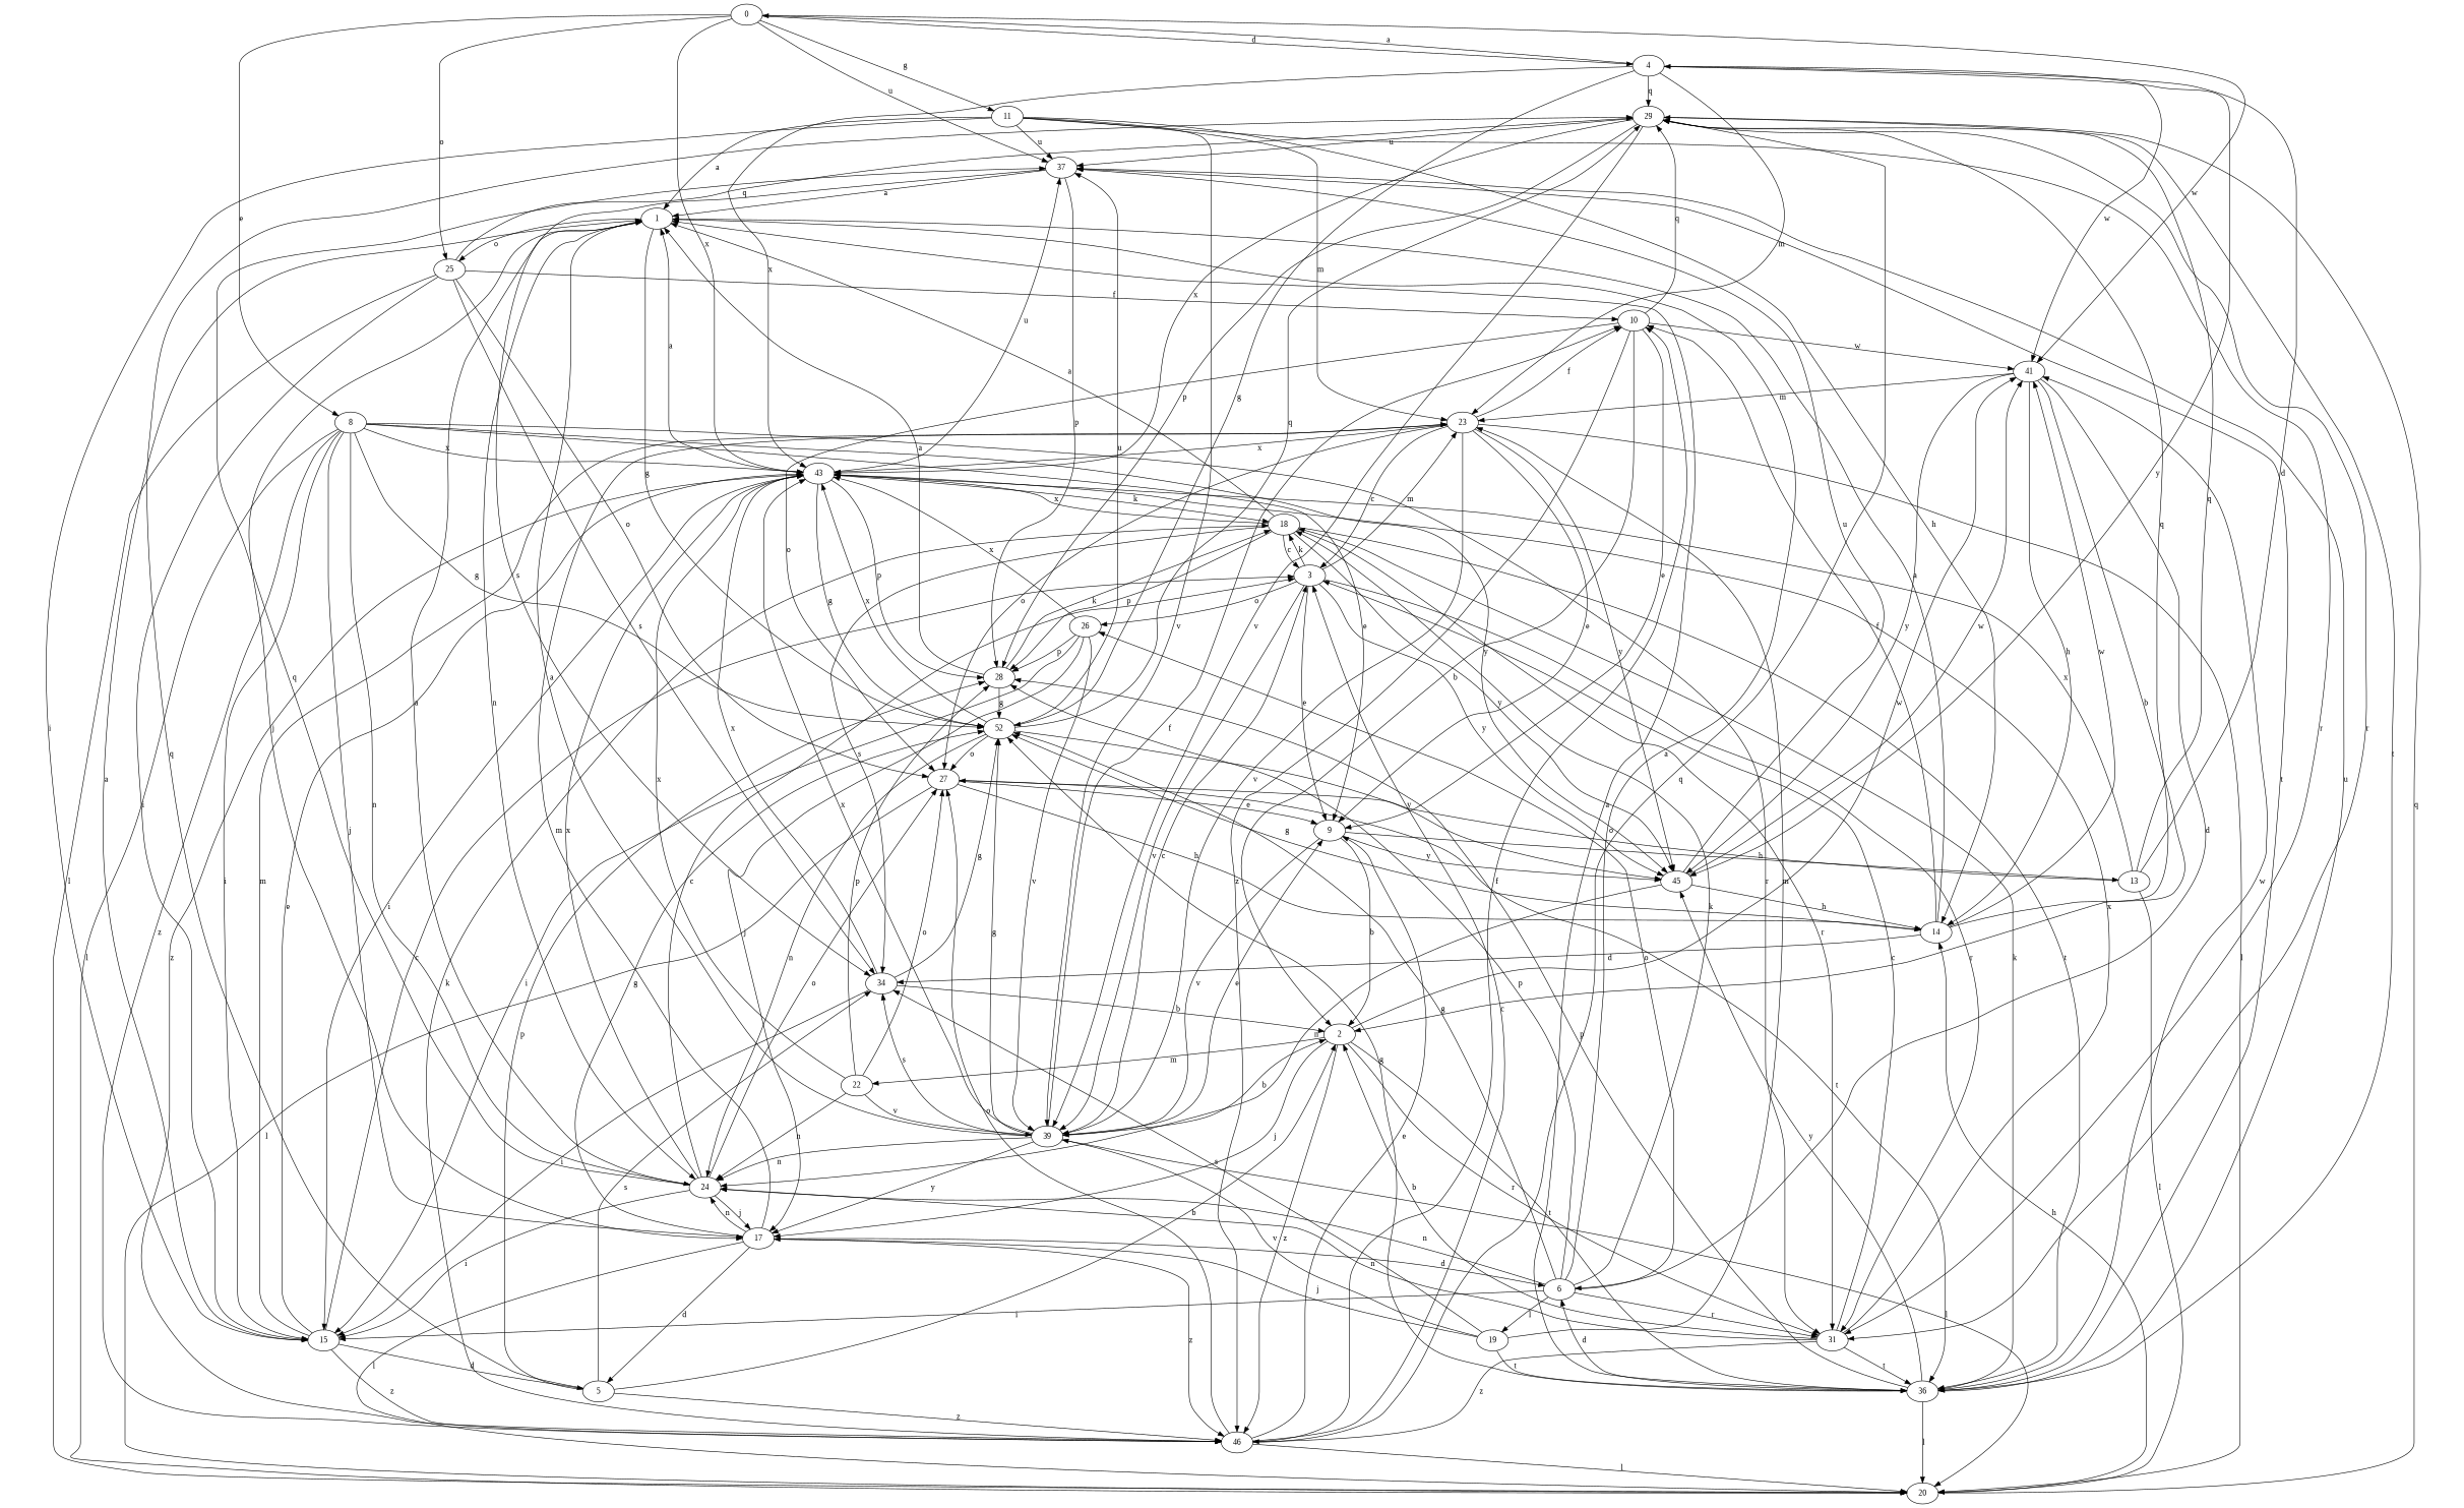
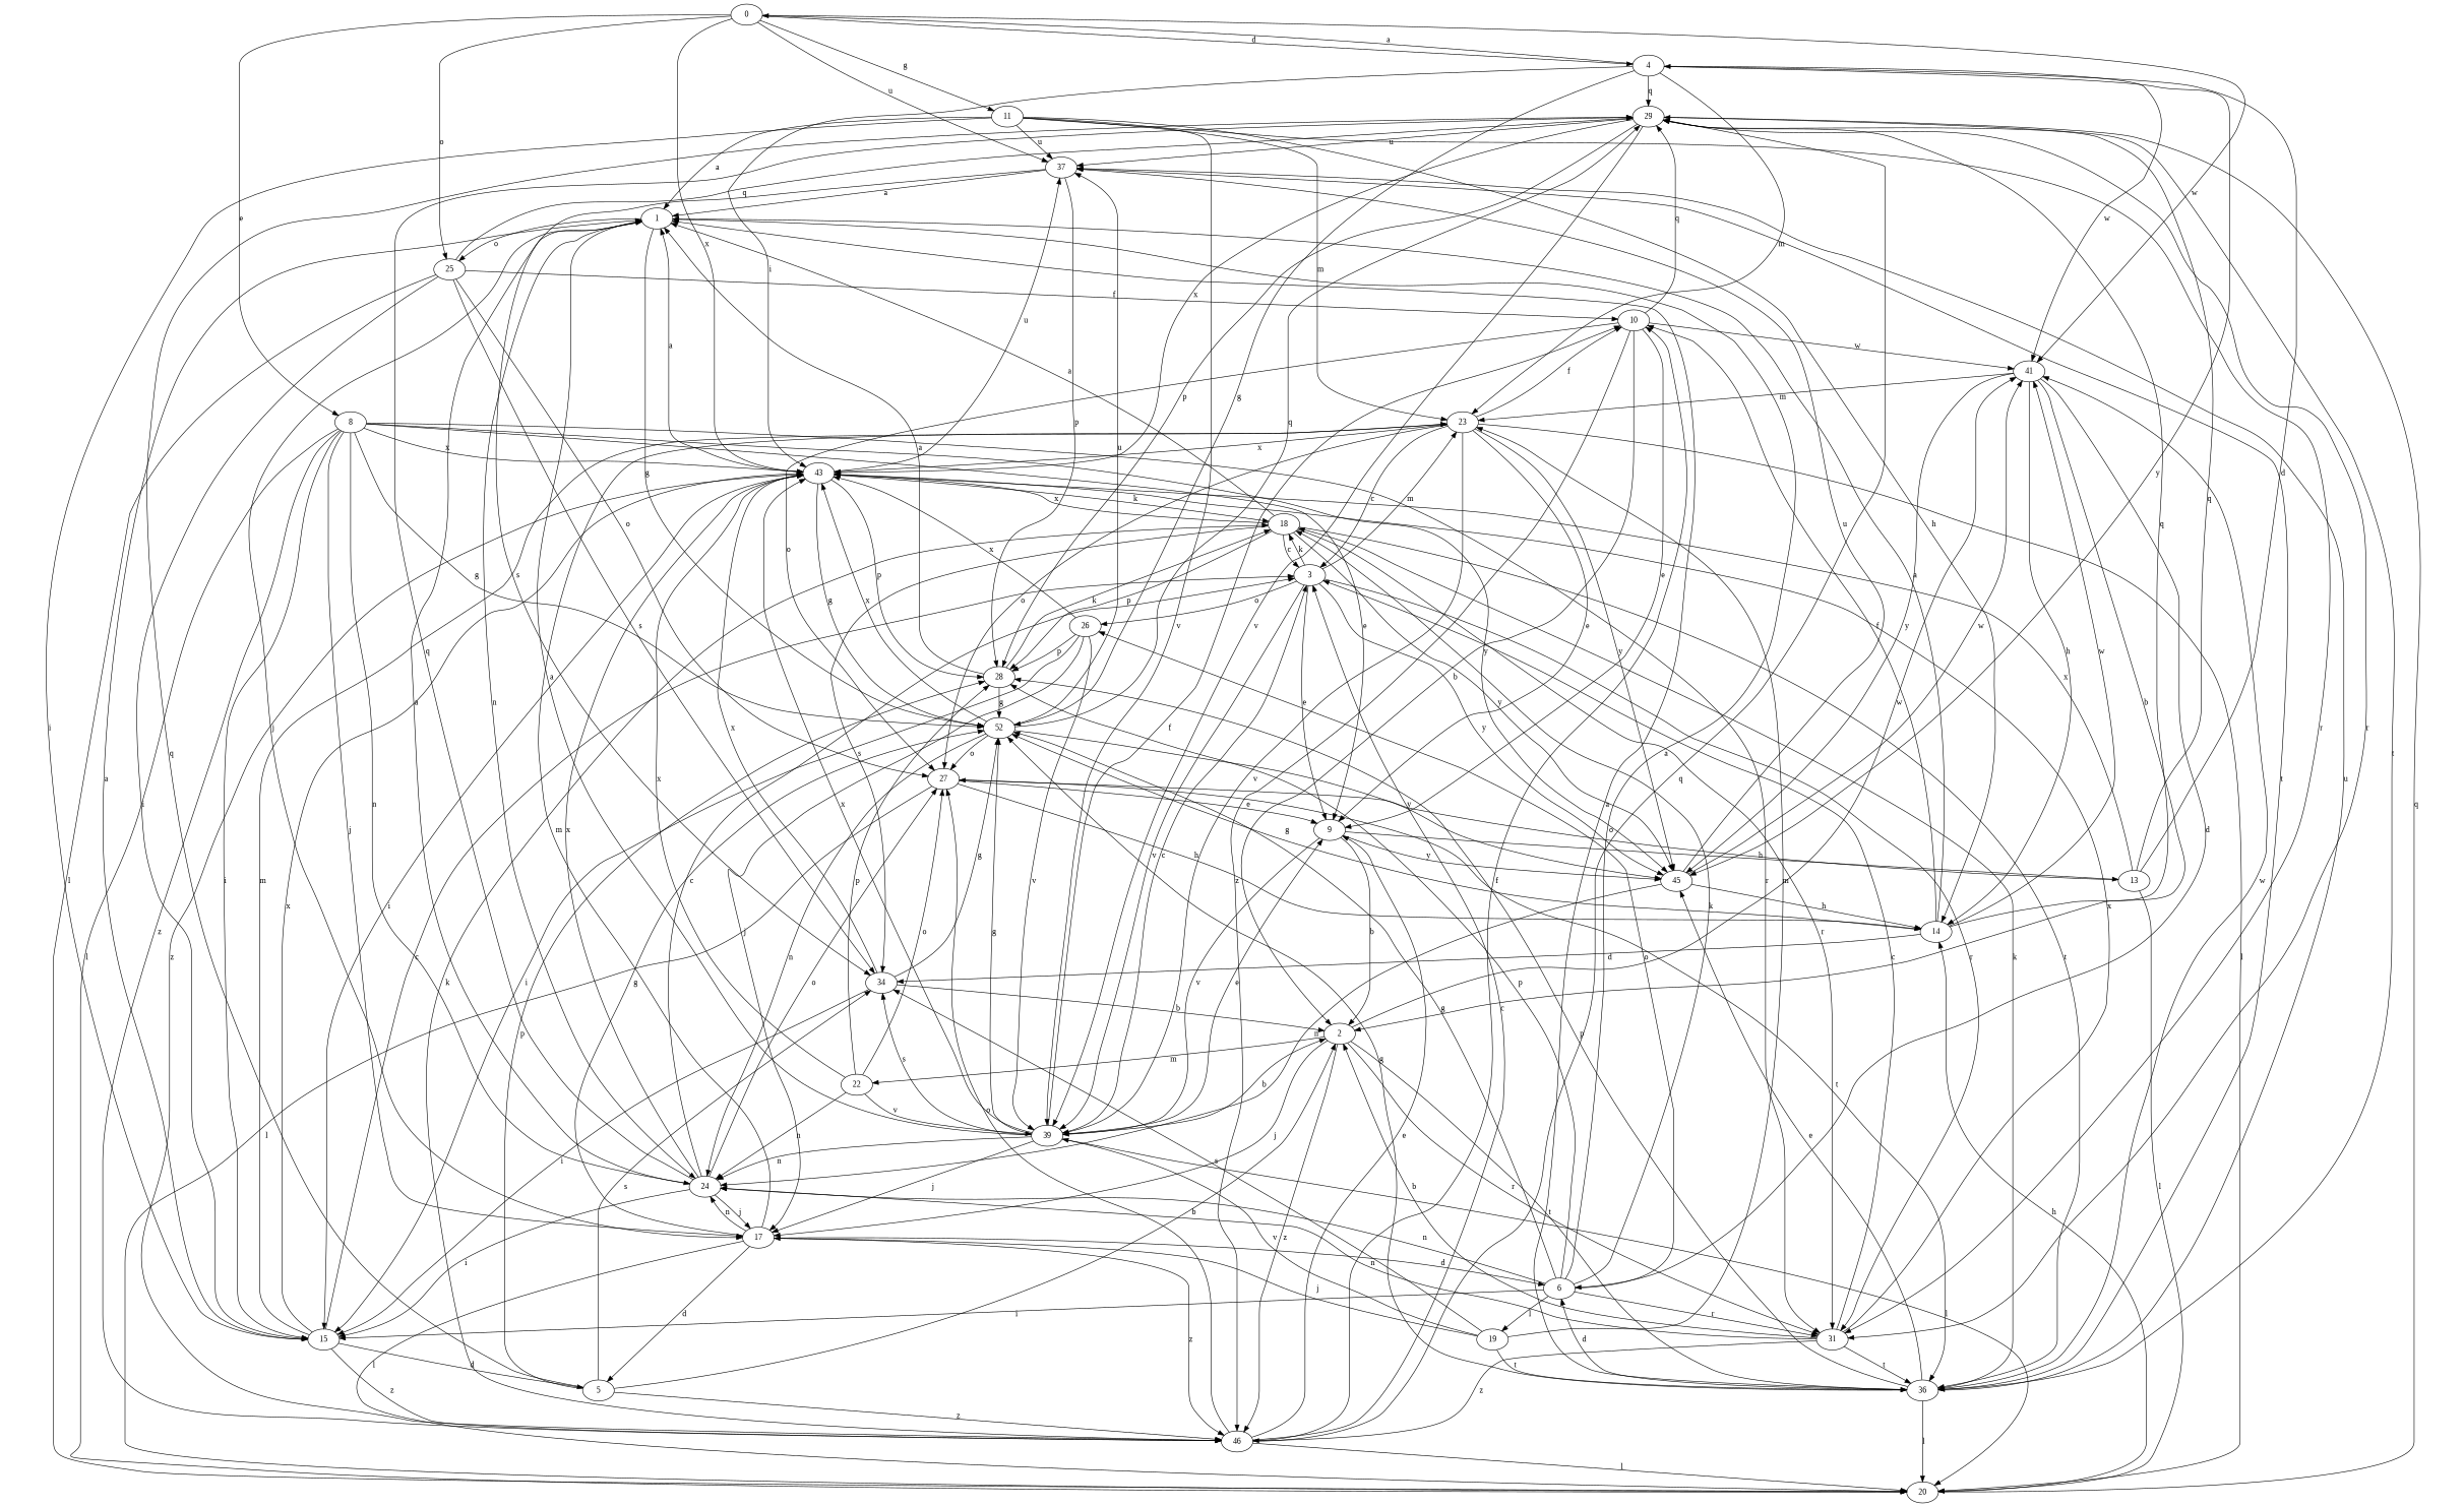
  strict digraph {
    fontname="Liberation Serif"
    node [fontname="Liberation Serif"]
    edge [fontname="Liberation Serif"]
    0
    4
    8
    11
    25
    37
    41
    43
    n9 [label=52]
    23
    45
    29
    17
    24
    31
    46
    9
    15
    20
    1
    39
    14
    34
    27
    10
    36
    28
    2
    6
    18
    5
    3
    22
    26
    13
    19
    0 -> 4 [label=d]
    0 -> 8 [label=e]
    0 -> 11 [label=g]
    0 -> 25 [label=o]
    0 -> 37 [label=u]
    0 -> 41 [label=w]
    0 -> 43 [label=x]
    4 -> 0 [label=a]
    4 -> 41 [label=w]
-   4 -> 43 [label=x]
+   4 -> 43 [label=i]
    4 -> n9 [label=g]
    4 -> 23 [label=m]
    4 -> 45 [label=y]
    4 -> 29 [label=q]
    8 -> 43 [label=x]
    8 -> n9 [label=g]
    8 -> 45 [label=y]
    8 -> 17 [label=j]
    8 -> 24 [label=n]
    8 -> 31 [label=r]
    8 -> 46 [label=z]
    8 -> 9 [label=e]
    8 -> 15 [label=i]
    8 -> 20 [label=l]
    11 -> 37 [label=u]
    11 -> 23 [label=m]
    11 -> 31 [label=r]
    11 -> 15 [label=i]
    11 -> 1 [label=a]
    11 -> 39 [label=v]
    11 -> 14 [label=h]
    25 -> 29 [label=q]
    25 -> 15 [label=i]
    25 -> 20 [label=l]
    25 -> 34 [label=s]
    25 -> 27 [label=o]
    25 -> 10 [label=f]
    37 -> 1 [label=a]
    37 -> 34 [label=s]
    37 -> 36 [label=t]
    37 -> 28 [label=p]
    41 -> 23 [label=m]
    41 -> 45 [label=y]
    41 -> 14 [label=h]
    41 -> 2 [label=b]
    41 -> 6 [label=d]
    43 -> 37 [label=u]
    43 -> n9 [label=g]
    43 -> 46 [label=z]
    43 -> 15 [label=i]
    43 -> 1 [label=a]
    43 -> 28 [label=p]
    43 -> 18 [label=k]
    n9 -> 37 [label=u]
    n9 -> 43 [label=x]
    n9 -> 45 [label=y]
    n9 -> 29 [label=q]
    n9 -> 24 [label=n]
    n9 -> 27 [label=o]
    23 -> 43 [label=x]
    23 -> 45 [label=y]
    23 -> 9 [label=e]
    23 -> 20 [label=l]
    23 -> 39 [label=v]
    23 -> 27 [label=o]
    23 -> 10 [label=f]
    23 -> 3 [label=c]
    45 -> 37 [label=u]
    45 -> 41 [label=w]
    45 -> 24 [label=n]
    45 -> 14 [label=h]
    29 -> 37 [label=u]
    29 -> 43 [label=x]
    29 -> 31 [label=r]
    29 -> 39 [label=v]
    29 -> 36 [label=t]
    29 -> 28 [label=p]
    17 -> n9 [label=g]
    17 -> 23 [label=m]
    17 -> 24 [label=n]
    17 -> 46 [label=z]
    17 -> 20 [label=l]
    17 -> 6 [label=d]
    17 -> 5 [label=d]
    24 -> 43 [label=x]
-   24 -> 37 [label=q]
+   24 -> 29 [label=q]
    24 -> 17 [label=j]
    24 -> 15 [label=i]
    24 -> 1 [label=a]
    24 -> 27 [label=o]
    24 -> 3 [label=c]
    31 -> 43 [label=x]
    31 -> 24 [label=n]
    31 -> 46 [label=z]
    31 -> 36 [label=t]
    31 -> 2 [label=b]
    31 -> 3 [label=c]
    46 -> 29 [label=q]
    46 -> 9 [label=e]
    46 -> 20 [label=l]
    46 -> 27 [label=o]
    46 -> 10 [label=f]
    46 -> 18 [label=k]
    46 -> 3 [label=c]
    9 -> 45 [label=y]
    9 -> 39 [label=v]
    9 -> 2 [label=b]
    9 -> 13 [label=h]
-   15 -> 43 [label=e]
+   15 -> 43 [label=x]
    15 -> 23 [label=m]
    15 -> 46 [label=z]
    15 -> 1 [label=a]
    15 -> 5 [label=d]
    15 -> 3 [label=c]
    20 -> 29 [label=q]
    20 -> 14 [label=h]
    1 -> 25 [label=o]
    1 -> n9 [label=g]
    1 -> 17 [label=j]
    1 -> 24 [label=n]
    39 -> 43 [label=x]
    39 -> n9 [label=g]
-   39 -> 17 [label=y]
+   39 -> 17 [label=j]
    39 -> 24 [label=n]
    39 -> 9 [label=e]
    39 -> 20 [label=l]
    39 -> 1 [label=a]
    39 -> 34 [label=s]
    39 -> 10 [label=f]
    39 -> 2 [label=b]
    39 -> 3 [label=c]
    14 -> 41 [label=w]
    14 -> n9 [label=g]
    14 -> 29 [label=q]
    14 -> 1 [label=a]
    14 -> 34 [label=d]
    14 -> 10 [label=f]
    34 -> 43 [label=x]
    34 -> n9 [label=g]
    34 -> 15 [label=i]
    34 -> 2 [label=b]
    27 -> 9 [label=e]
    27 -> 20 [label=l]
    27 -> 14 [label=h]
    27 -> 36 [label=t]
    10 -> 41 [label=w]
    10 -> 29 [label=q]
    10 -> 46 [label=z]
    10 -> 9 [label=e]
    10 -> 27 [label=o]
    10 -> 2 [label=b]
    36 -> 37 [label=u]
    36 -> 41 [label=w]
    36 -> n9 [label=g]
-   36 -> 45 [label=y]
+   36 -> 45 [label=e]
    36 -> 20 [label=l]
    36 -> 1 [label=a]
    36 -> 28 [label=p]
    36 -> 6 [label=d]
    36 -> 18 [label=k]
    28 -> n9 [label=g]
    28 -> 1 [label=a]
    28 -> 18 [label=k]
    2 -> 41 [label=w]
    2 -> 17 [label=j]
    2 -> 31 [label=r]
    2 -> 46 [label=z]
    2 -> 36 [label=t]
    2 -> 22 [label=m]
    6 -> n9 [label=g]
    6 -> 24 [label=n]
    6 -> 31 [label=r]
    6 -> 15 [label=i]
    6 -> 1 [label=a]
    6 -> 28 [label=p]
    6 -> 18 [label=k]
    6 -> 26 [label=o]
    6 -> 19 [label=l]
    18 -> 43 [label=x]
    18 -> 45 [label=y]
    18 -> 31 [label=r]
    18 -> 1 [label=a]
    18 -> 34 [label=s]
    18 -> 36 [label=t]
    18 -> 28 [label=p]
    18 -> 3 [label=c]
    5 -> 29 [label=q]
    5 -> 46 [label=z]
    5 -> 34 [label=s]
    5 -> 28 [label=p]
    5 -> 2 [label=b]
    3 -> 23 [label=m]
    3 -> 45 [label=y]
    3 -> 31 [label=r]
    3 -> 9 [label=e]
    3 -> 39 [label=v]
    3 -> 18 [label=k]
    3 -> 26 [label=o]
    22 -> 43 [label=x]
    22 -> 24 [label=n]
    22 -> 39 [label=v]
    22 -> 27 [label=o]
    22 -> 28 [label=p]
    26 -> 43 [label=x]
    26 -> 17 [label=j]
    26 -> 15 [label=i]
    26 -> 39 [label=v]
    26 -> 28 [label=p]
    13 -> 4 [label=d]
    13 -> 43 [label=x]
    13 -> 29 [label=q]
    13 -> 20 [label=l]
    13 -> 27 [label=o]
    19 -> 23 [label=m]
    19 -> 17 [label=j]
    19 -> 39 [label=v]
    19 -> 34 [label=s]
    19 -> 36 [label=t]
  }
